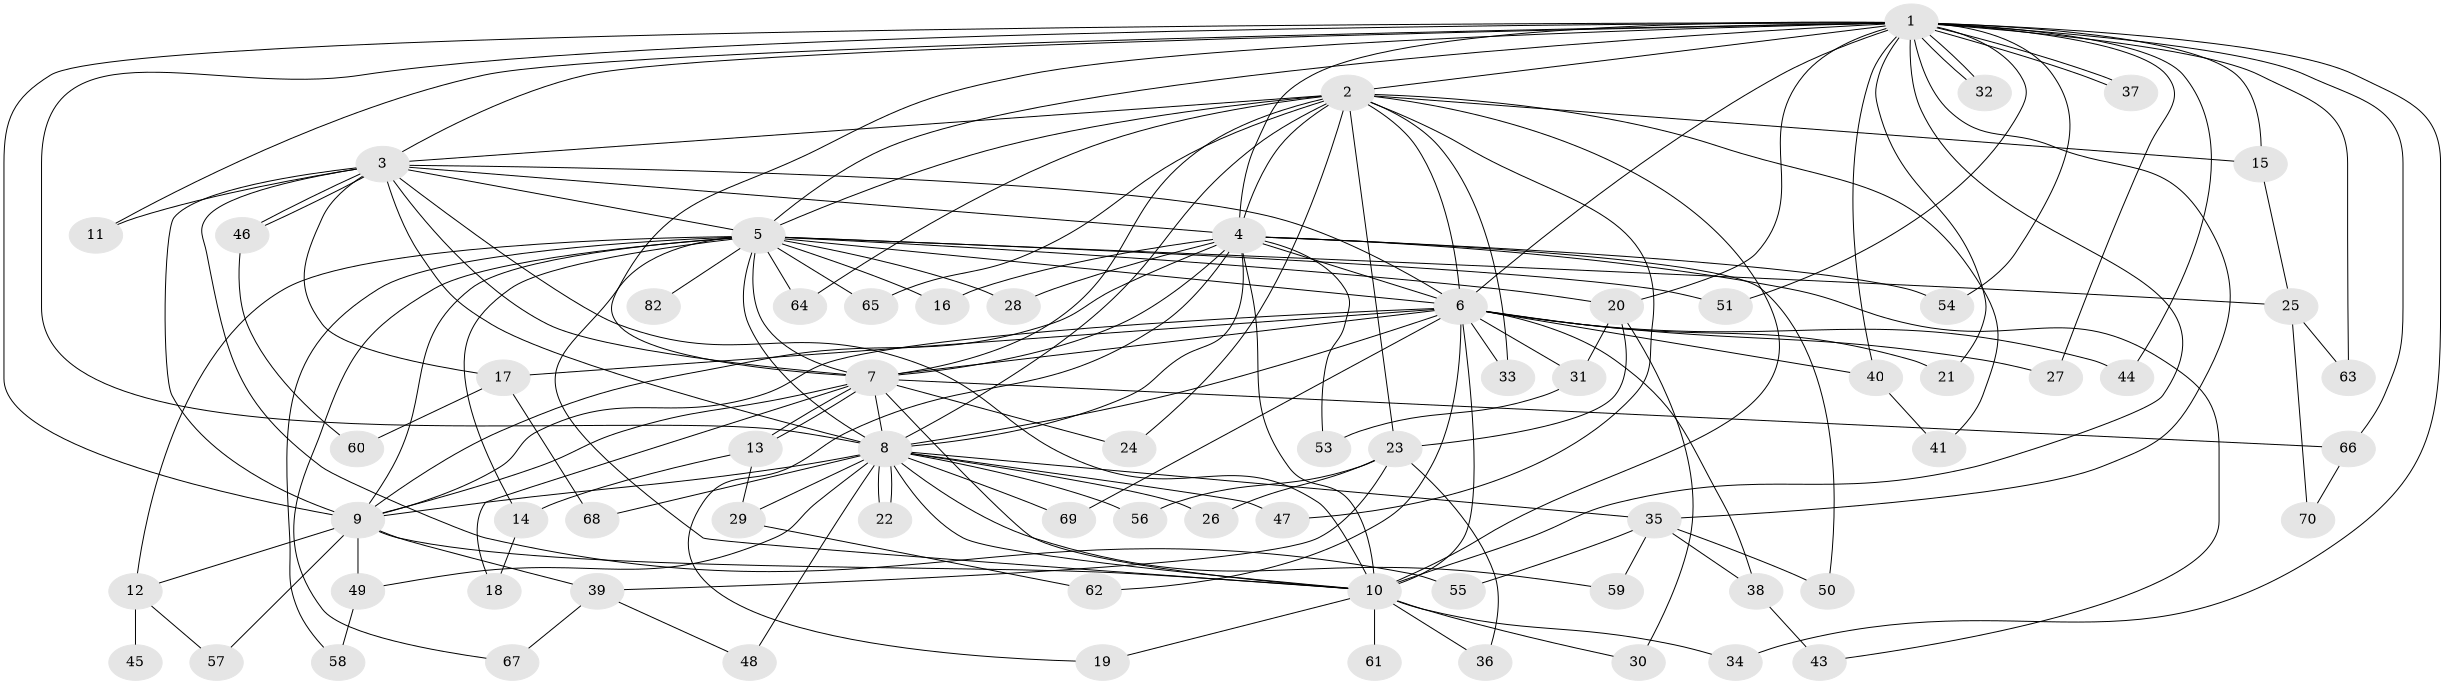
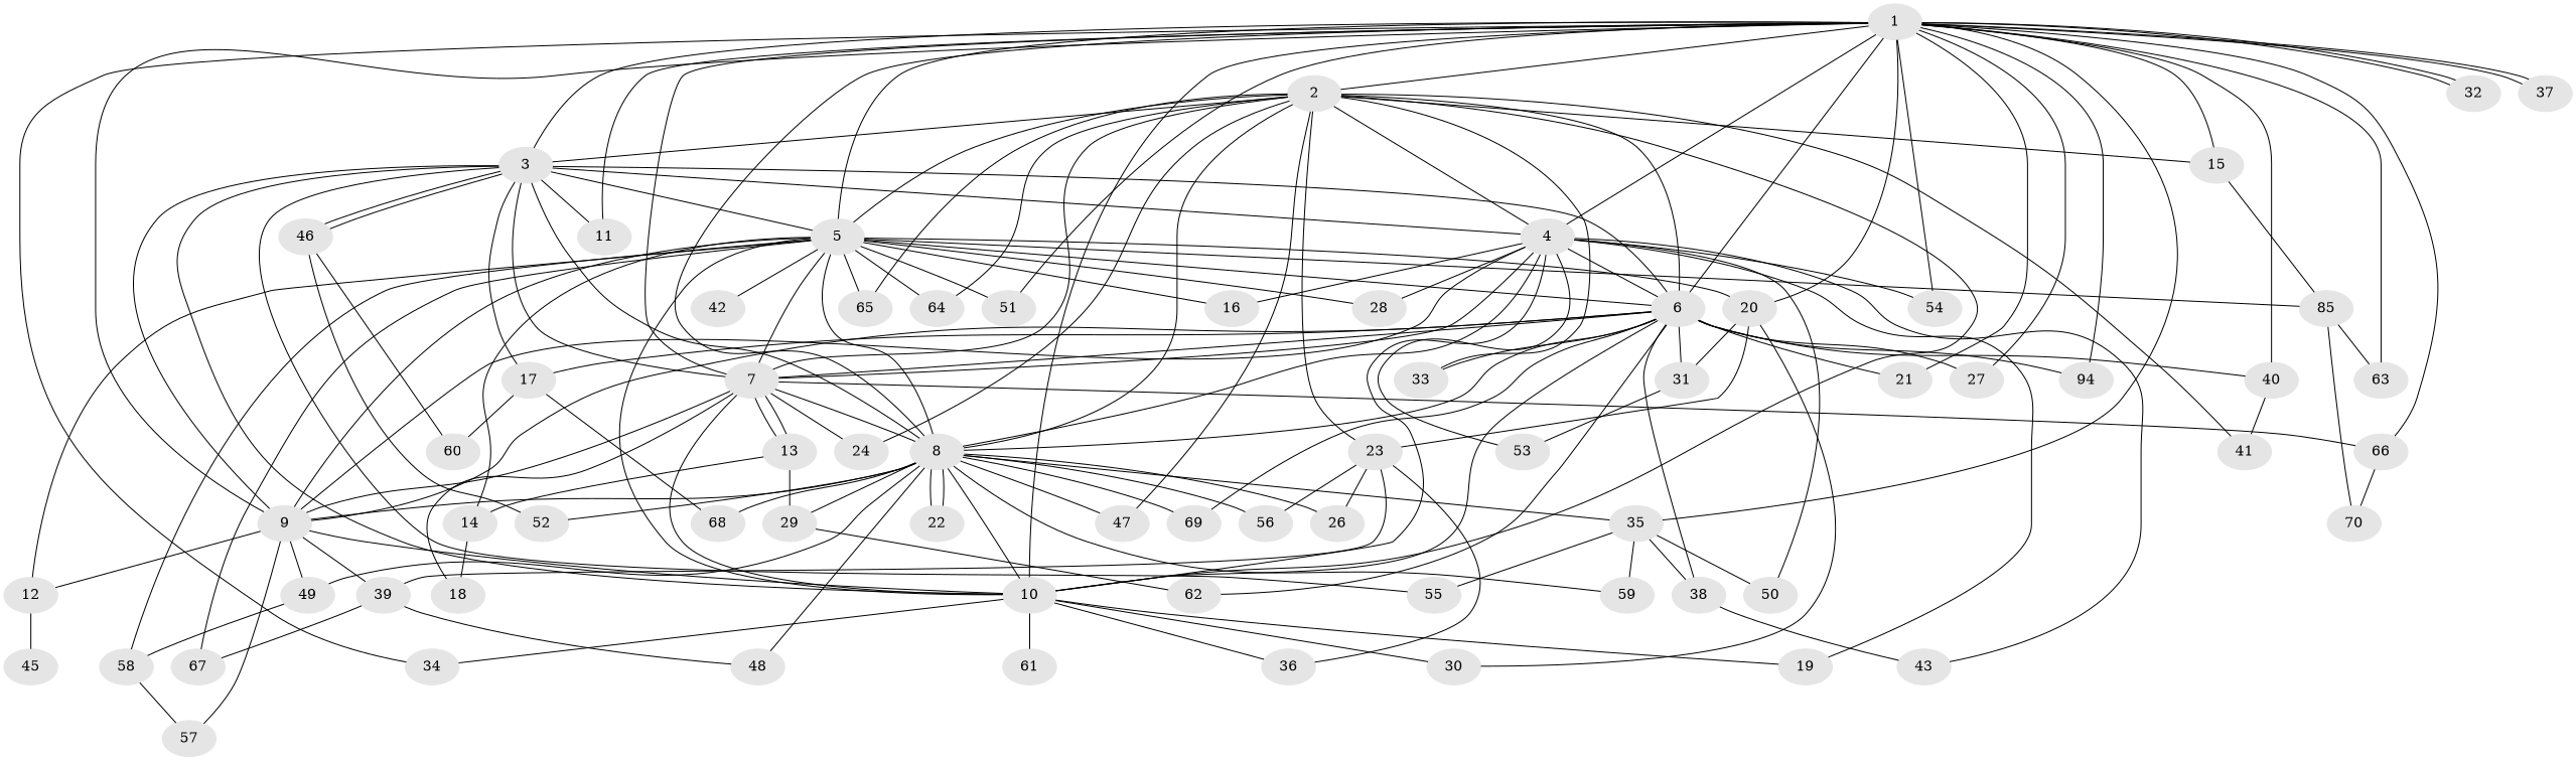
  graph {
    node [color=gray90 style=filled]
    1
    2
    3
    4
    5
    6
    7
    8
    9
    10
    11
    15
    20
    21
    27
    32
    34
    35
    37
    40
-   44
+   44 [label=94]
    51
    54
    63
    66
    23
    24
    33
    41
    47
    64
    65
    17
    46
    55
    16
    19
    28
    43
    50
    53
    12
    14
-   25
-   42 [label=82]
+   25 [label=85]
+   42
    58
    67
    31
    38
    62
    69
    13
    18
    22
    26
    29
    48
    49
+   52
    56
    59
    68
    39
    57
    30
    36
    61
    70
    60
    45
    1 -- 2
    1 -- 3
    1 -- 4
    1 -- 5
    1 -- 6
    1 -- 7
    1 -- 8
    1 -- 9
    1 -- 10
    1 -- 11
    1 -- 15
    1 -- 20
    1 -- 21
    1 -- 27
    1 -- 32
    1 -- 32
    1 -- 34
    1 -- 35
    1 -- 37
    1 -- 37
    1 -- 40
    1 -- 44
    1 -- 51
    1 -- 54
    1 -- 63
    1 -- 66
    2 -- 3
    2 -- 4
    2 -- 5
    2 -- 6
    2 -- 7
    2 -- 8
    2 -- 10
    2 -- 15
    2 -- 23
    2 -- 24
    2 -- 33
    2 -- 41
    2 -- 47
    2 -- 64
    2 -- 65
    3 -- 4
    3 -- 5
    3 -- 6
    3 -- 7
    3 -- 8
    3 -- 9
    3 -- 10
    3 -- 11
    3 -- 17
    3 -- 46
    3 -- 46
    3 -- 55
    4 -- 6
    4 -- 7
    4 -- 8
    4 -- 9
    4 -- 10
    4 -- 54
    4 -- 16
    4 -- 19
    4 -- 28
    4 -- 43
    4 -- 50
    4 -- 53
    5 -- 6
    5 -- 7
    5 -- 8
    5 -- 9
    5 -- 10
    5 -- 20
    5 -- 51
    5 -- 64
    5 -- 65
    5 -- 16
    5 -- 28
    5 -- 12
    5 -- 14
    5 -- 25
    5 -- 42
    5 -- 58
    5 -- 67
    6 -- 7
    6 -- 8
    6 -- 9
    6 -- 10
    6 -- 21
    6 -- 27
    6 -- 40
    6 -- 44
    6 -- 33
    6 -- 17
    6 -- 31
    6 -- 38
    6 -- 62
    6 -- 69
    7 -- 8
    7 -- 9
    7 -- 10
    7 -- 66
    7 -- 24
    7 -- 13
    7 -- 13
    7 -- 18
    8 -- 9
    8 -- 10
    8 -- 35
    8 -- 47
    8 -- 69
    8 -- 22
    8 -- 22
    8 -- 26
    8 -- 29
    8 -- 48
    8 -- 49
+   8 -- 52
    8 -- 56
    8 -- 59
    8 -- 68
    9 -- 10
    9 -- 12
    9 -- 49
    9 -- 39
    9 -- 57
    10 -- 34
    10 -- 19
    10 -- 30
    10 -- 36
    10 -- 61
    15 -- 25
    20 -- 23
    20 -- 31
    20 -- 30
    35 -- 55
    35 -- 50
    35 -- 38
    35 -- 59
    40 -- 41
    66 -- 70
    23 -- 26
    23 -- 56
    23 -- 39
    23 -- 36
    17 -- 68
    17 -- 60
+   46 -- 52
    46 -- 60
-   12 -- 57
+   58 -- 57
    12 -- 45
    14 -- 18
    25 -- 63
    25 -- 70
    31 -- 53
    38 -- 43
    13 -- 14
    13 -- 29
    29 -- 62
    49 -- 58
    39 -- 67
    39 -- 48
  }
